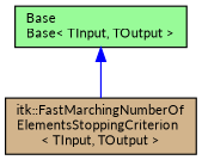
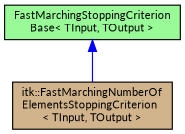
  digraph {
    fontname=Lato
    node [color=black fontname=Lato fontsize=10 shape=record style=filled]
    n1 [fillcolor=tan fontcolor=black height=0.2 label="itk::FastMarchingNumberOf\lElementsStoppingCriterion\l\< TInput, TOutput \>" width=0.4]
-   n2 [fillcolor=palegreen height=0.2 label="Base\lBase\< TInput, TOutput \>" width=0.4]
+   n2 [fillcolor=palegreen height=0.2 label="FastMarchingStoppingCriterion\lBase\< TInput, TOutput \>" width=0.4]
    n2 -> n1 [color=blue dir=back fontname=Lato fontsize=10 labelfontname=Helvetica labelfontsize=10 style=solid]
  }
